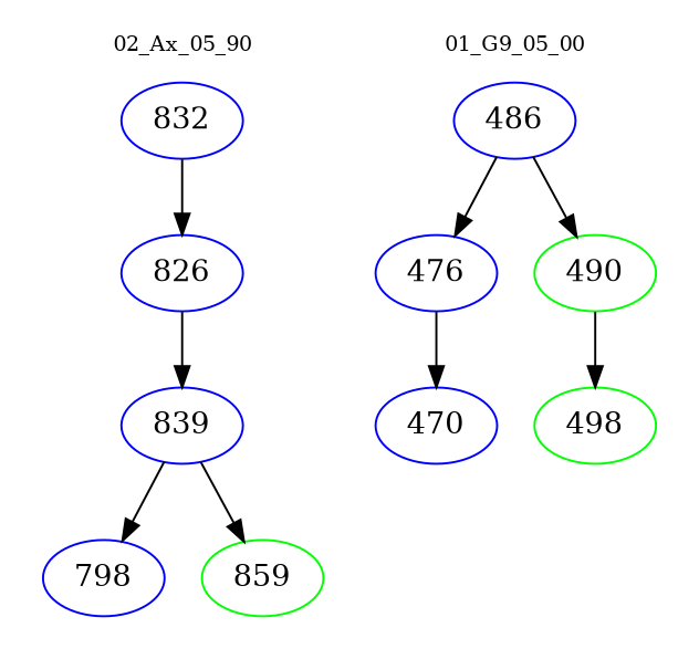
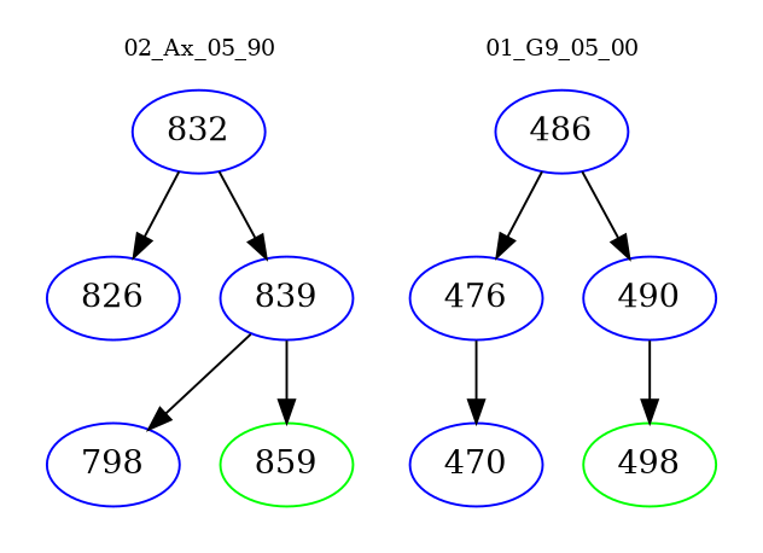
  digraph {
    node [color=blue]
    edge [color=black]
    n1 [label=832]
    n2 [label=826]
    n3 [label=839]
    n4 [label=798]
    n5 [color=green label=859]
    n6 [label=486]
    n7 [label=476]
-   n8 [color=green label=490]
+   n8 [label=490]
    n9 [label=470]
    n10 [color=green label=498]
    subgraph cluster_1 {
      color=white
      fontsize=10
      label="02_Ax_05_90"
      n1
      n2
      n3
      n4
      n5
    }
    subgraph cluster_2 {
      color=white
      fontsize=10
      label="01_G9_05_00"
      n6
      n7
      n8
      n9
      n10
    }
    n1 -> n2
-   n2 -> n3
+   n1 -> n3
    n3 -> n4
    n3 -> n5
    n6 -> n7
    n6 -> n8
    n7 -> n9
    n8 -> n10
  }
